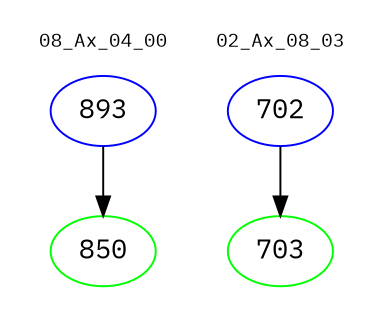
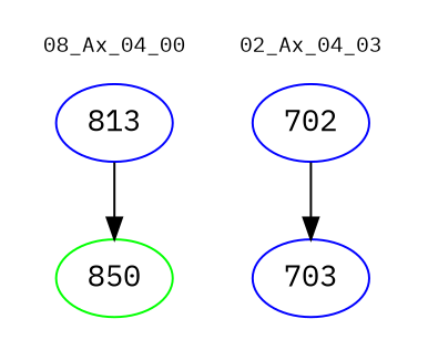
  digraph {
    fontname="IBM Plex Mono"
    node [color=blue fontname="IBM Plex Mono"]
    edge [color=black fontname="IBM Plex Mono"]
-   n1 [label=893]
+   n1 [label=813]
    n2 [color=green label=850]
    n3 [label=702]
-   n4 [color=green label=703]
+   n4 [label=703]
    subgraph cluster_1 {
      color=white
      fontsize=10
      label="08_Ax_04_00"
      n1
      n2
    }
    subgraph cluster_2 {
      color=white
      fontsize=10
-     label="02_Ax_08_03"
+     label="02_Ax_04_03"
      n3
      n4
    }
    n1 -> n2
    n3 -> n4
  }
